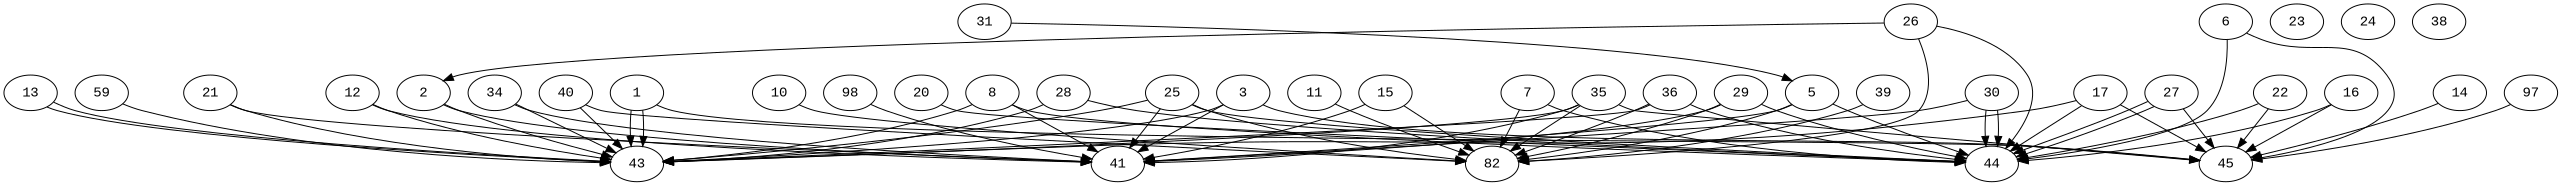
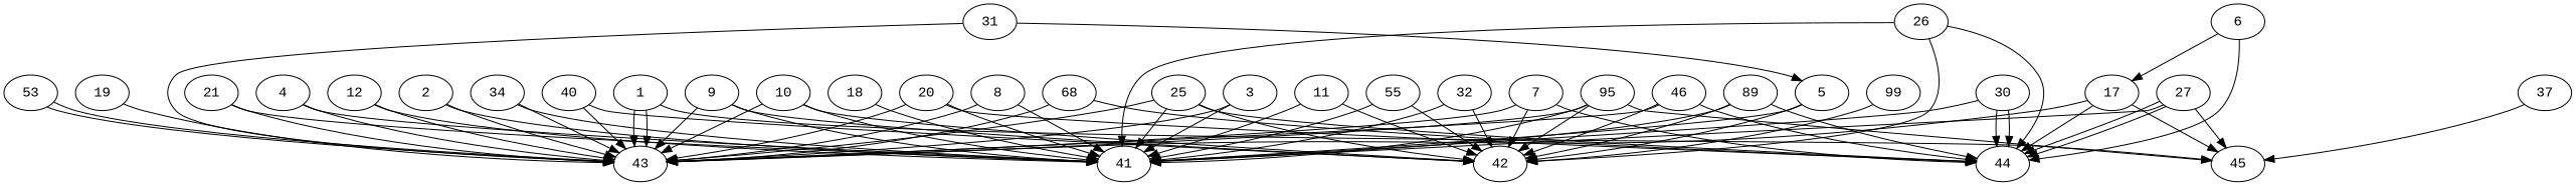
  digraph {
    fontname="Liberation Mono"
    node [alpha=0.16 fontname="Liberation Mono"]
    edge [fontname="Liberation Mono"]
    1 [alpha=0.04 expect_size=36267008]
    43 [alpha=0.01 expect_size=20824064]
    45 [expect_size=20382720]
    2 [alpha=0.20 expect_size=42374144]
    41 [alpha=0.06 expect_size=51775488]
    3 [alpha=0.13 expect_size=33846272]
+   4 [alpha=0.10 expect_size=14264320]
    5 [alpha=0.19 expect_size=36237312]
-   42 [alpha=0.09 expect_size=16762880 label=82]
+   42 [alpha=0.09 expect_size=16762880]
    44 [alpha=0.18 expect_size=36916224]
    6 [alpha=0.03 expect_size=18081792]
    7 [alpha=0.07 expect_size=35795968]
    8 [alpha=0.07 expect_size=10361856]
+   9 [alpha=0.05 expect_size=44989440]
    10 [alpha=0.02 expect_size=7129088]
    11 [alpha=0.20 expect_size=16627712]
    12 [alpha=0.17 expect_size=26536960]
-   13 [alpha=0.14 expect_size=25384960]
-   14 [alpha=0.17 expect_size=7771136]
-   15 [alpha=0.05 expect_size=30833664]
-   16 [alpha=0.08 expect_size=28625920]
+   13 [alpha=0.14 expect_size=25384960 label=53]
+   15 [alpha=0.05 expect_size=30833664 label=55]
    17 [alpha=0.02 expect_size=34996224]
-   18 [alpha=0.07 expect_size=50357248 label=98]
-   19 [alpha=0.10 expect_size=19855360 label=59]
+   18 [alpha=0.07 expect_size=50357248]
+   19 [alpha=0.10 expect_size=19855360]
    20 [alpha=0.17 expect_size=32147456]
    21 [expect_size=36764672]
-   22 [alpha=0.12 expect_size=36134912]
-   23 [alpha=0.19 expect_size=28619776]
-   24 [alpha=0.11 expect_size=15119360]
    25 [alpha=0.15 expect_size=6872064]
    26 [alpha=0.05 expect_size=17575936]
    27 [alpha=0.08 expect_size=36035584]
-   28 [alpha=0.13 expect_size=39762944]
-   29 [alpha=0.15 expect_size=9006080]
+   28 [alpha=0.13 expect_size=39762944 label=68]
+   29 [alpha=0.15 expect_size=9006080 label=89]
    30 [alpha=0.18 expect_size=32780288]
    31 [alpha=0.05 expect_size=24768512]
+   32 [alpha=0.02 expect_size=15996928]
    34 [alpha=0.13 expect_size=41796608]
-   35 [alpha=0.10 expect_size=19622912]
-   36 [alpha=0.17 expect_size=8069120]
-   37 [expect_size=19974144 label=97]
-   38 [alpha=0.15 expect_size=38705152]
-   39 [alpha=0.00 expect_size=22197248]
+   35 [alpha=0.10 expect_size=19622912 label=95]
+   36 [alpha=0.17 expect_size=8069120 label=46]
+   37 [expect_size=19974144]
+   39 [alpha=0.00 expect_size=22197248 label=99]
    40 [expect_size=10196992]
    1 -> 43
    1 -> 43
    1 -> 45
    2 -> 43
    2 -> 41
    3 -> 43
-   3 -> 45
    3 -> 41
+   4 -> 43
+   4 -> 41
    5 -> 41
    5 -> 42
-   5 -> 44
-   6 -> 45
+   6 -> 17
    6 -> 44
+   7 -> 43
    7 -> 42
    7 -> 44
    8 -> 43
    8 -> 41
-   8 -> 44
+   9 -> 43
+   9 -> 41
+   9 -> 42
+   10 -> 43
+   10 -> 41
    10 -> 42
+   11 -> 41
    11 -> 42
    12 -> 43
    12 -> 41
    13 -> 43
    13 -> 43
-   14 -> 45
    15 -> 41
    15 -> 42
-   16 -> 45
-   16 -> 44
    17 -> 43
    17 -> 45
    17 -> 44
    18 -> 41
    19 -> 43
+   20 -> 43
+   20 -> 41
    20 -> 44
    21 -> 43
    21 -> 41
-   22 -> 45
-   22 -> 44
    25 -> 43
    25 -> 41
    25 -> 42
    25 -> 44
-   26 -> 2
+   26 -> 41
    26 -> 42
    26 -> 44
    27 -> 45
+   27 -> 41
    27 -> 44
    27 -> 44
    28 -> 43
    28 -> 44
    29 -> 41
    29 -> 42
    29 -> 44
    30 -> 41
    30 -> 44
    30 -> 44
+   31 -> 43
    31 -> 5
+   32 -> 41
+   32 -> 42
    34 -> 43
    34 -> 41
    35 -> 43
    35 -> 45
    35 -> 41
    35 -> 42
    36 -> 43
    36 -> 42
    36 -> 44
    37 -> 45
    39 -> 42
    40 -> 43
    40 -> 42
  }
